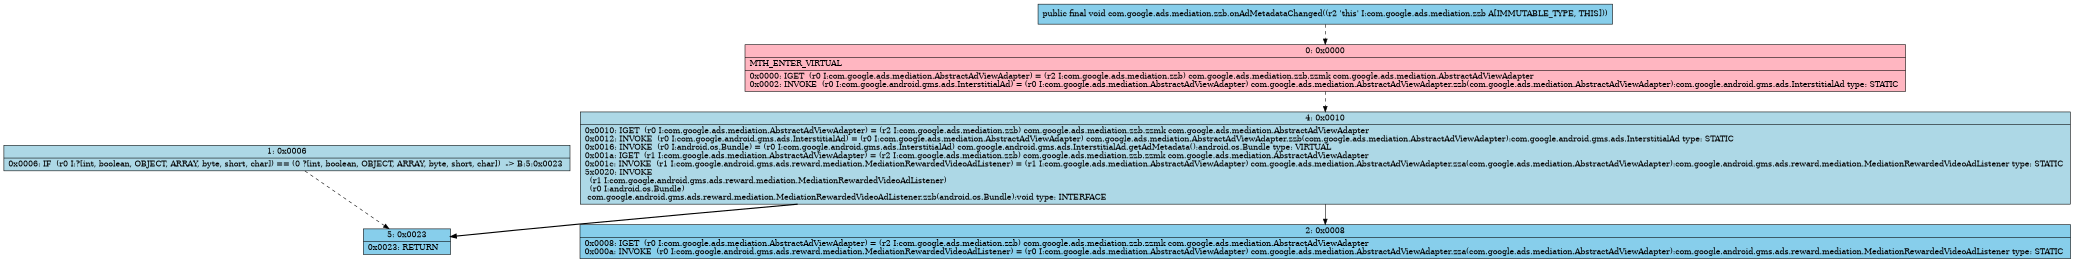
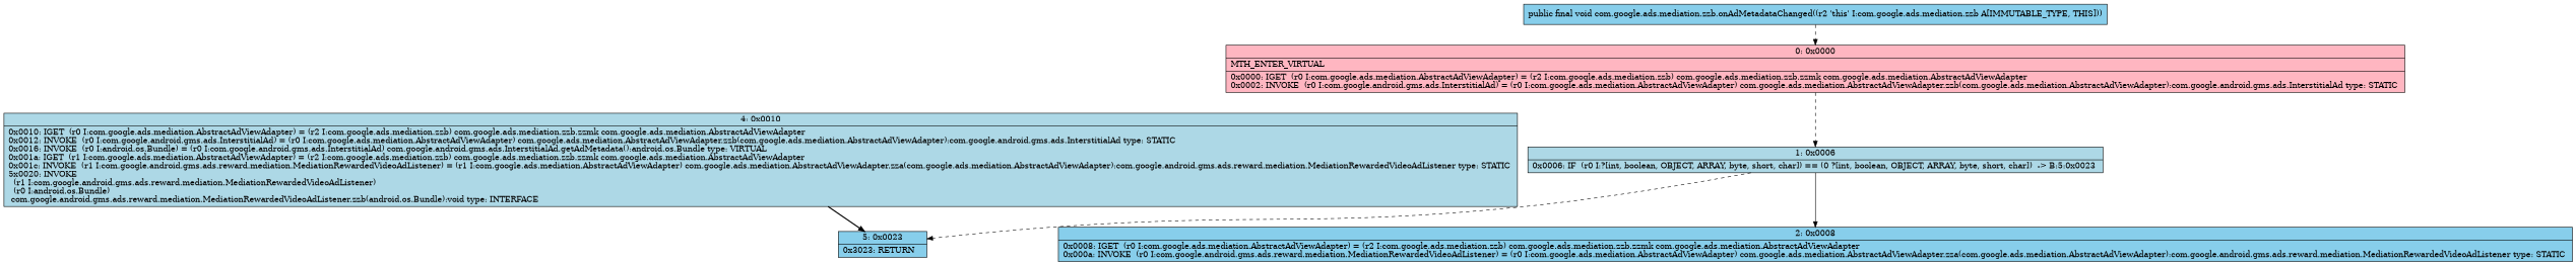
  digraph {
    node [fillcolor=skyblue shape=record style=filled]
    edge [style=dashed]
    n1 [fillcolor=lightpink label="{0\:\ 0x0000|MTH_ENTER_VIRTUAL\l|0x0000: IGET  (r0 I:com.google.ads.mediation.AbstractAdViewAdapter) = (r2 I:com.google.ads.mediation.zzb) com.google.ads.mediation.zzb.zzmk com.google.ads.mediation.AbstractAdViewAdapter \l0x0002: INVOKE  (r0 I:com.google.android.gms.ads.InterstitialAd) = (r0 I:com.google.ads.mediation.AbstractAdViewAdapter) com.google.ads.mediation.AbstractAdViewAdapter.zzb(com.google.ads.mediation.AbstractAdViewAdapter):com.google.android.gms.ads.InterstitialAd type: STATIC \l}"]
    n2 [fillcolor=lightblue label="{1\:\ 0x0006|0x0006: IF  (r0 I:?[int, boolean, OBJECT, ARRAY, byte, short, char]) == (0 ?[int, boolean, OBJECT, ARRAY, byte, short, char])  \-\> B:5:0x0023 \l}"]
    n3 [label="{2\:\ 0x0008|0x0008: IGET  (r0 I:com.google.ads.mediation.AbstractAdViewAdapter) = (r2 I:com.google.ads.mediation.zzb) com.google.ads.mediation.zzb.zzmk com.google.ads.mediation.AbstractAdViewAdapter \l0x000a: INVOKE  (r0 I:com.google.android.gms.ads.reward.mediation.MediationRewardedVideoAdListener) = (r0 I:com.google.ads.mediation.AbstractAdViewAdapter) com.google.ads.mediation.AbstractAdViewAdapter.zza(com.google.ads.mediation.AbstractAdViewAdapter):com.google.android.gms.ads.reward.mediation.MediationRewardedVideoAdListener type: STATIC \l}"]
-   n4 [label="{5\:\ 0x0023|0x0023: RETURN   \l}"]
+   n4 [label="{5\:\ 0x0023|0x3023: RETURN   \l}"]
    n5 [fillcolor=lightblue label="{4\:\ 0x0010|0x0010: IGET  (r0 I:com.google.ads.mediation.AbstractAdViewAdapter) = (r2 I:com.google.ads.mediation.zzb) com.google.ads.mediation.zzb.zzmk com.google.ads.mediation.AbstractAdViewAdapter \l0x0012: INVOKE  (r0 I:com.google.android.gms.ads.InterstitialAd) = (r0 I:com.google.ads.mediation.AbstractAdViewAdapter) com.google.ads.mediation.AbstractAdViewAdapter.zzb(com.google.ads.mediation.AbstractAdViewAdapter):com.google.android.gms.ads.InterstitialAd type: STATIC \l0x0016: INVOKE  (r0 I:android.os.Bundle) = (r0 I:com.google.android.gms.ads.InterstitialAd) com.google.android.gms.ads.InterstitialAd.getAdMetadata():android.os.Bundle type: VIRTUAL \l0x001a: IGET  (r1 I:com.google.ads.mediation.AbstractAdViewAdapter) = (r2 I:com.google.ads.mediation.zzb) com.google.ads.mediation.zzb.zzmk com.google.ads.mediation.AbstractAdViewAdapter \l0x001c: INVOKE  (r1 I:com.google.android.gms.ads.reward.mediation.MediationRewardedVideoAdListener) = (r1 I:com.google.ads.mediation.AbstractAdViewAdapter) com.google.ads.mediation.AbstractAdViewAdapter.zza(com.google.ads.mediation.AbstractAdViewAdapter):com.google.android.gms.ads.reward.mediation.MediationRewardedVideoAdListener type: STATIC \l5x0020: INVOKE  \l  (r1 I:com.google.android.gms.ads.reward.mediation.MediationRewardedVideoAdListener)\l  (r0 I:android.os.Bundle)\l com.google.android.gms.ads.reward.mediation.MediationRewardedVideoAdListener.zzb(android.os.Bundle):void type: INTERFACE \l}"]
    n6 [label="{public final void com.google.ads.mediation.zzb.onAdMetadataChanged((r2 'this' I:com.google.ads.mediation.zzb A[IMMUTABLE_TYPE, THIS])) }"]
-   n1 -> n5
-   n5 -> n3 [style=solid]
+   n1 -> n2
+   n2 -> n3 [style=solid]
    n2 -> n4
    n5 -> n4 [style=bold]
    n6 -> n1
  }
